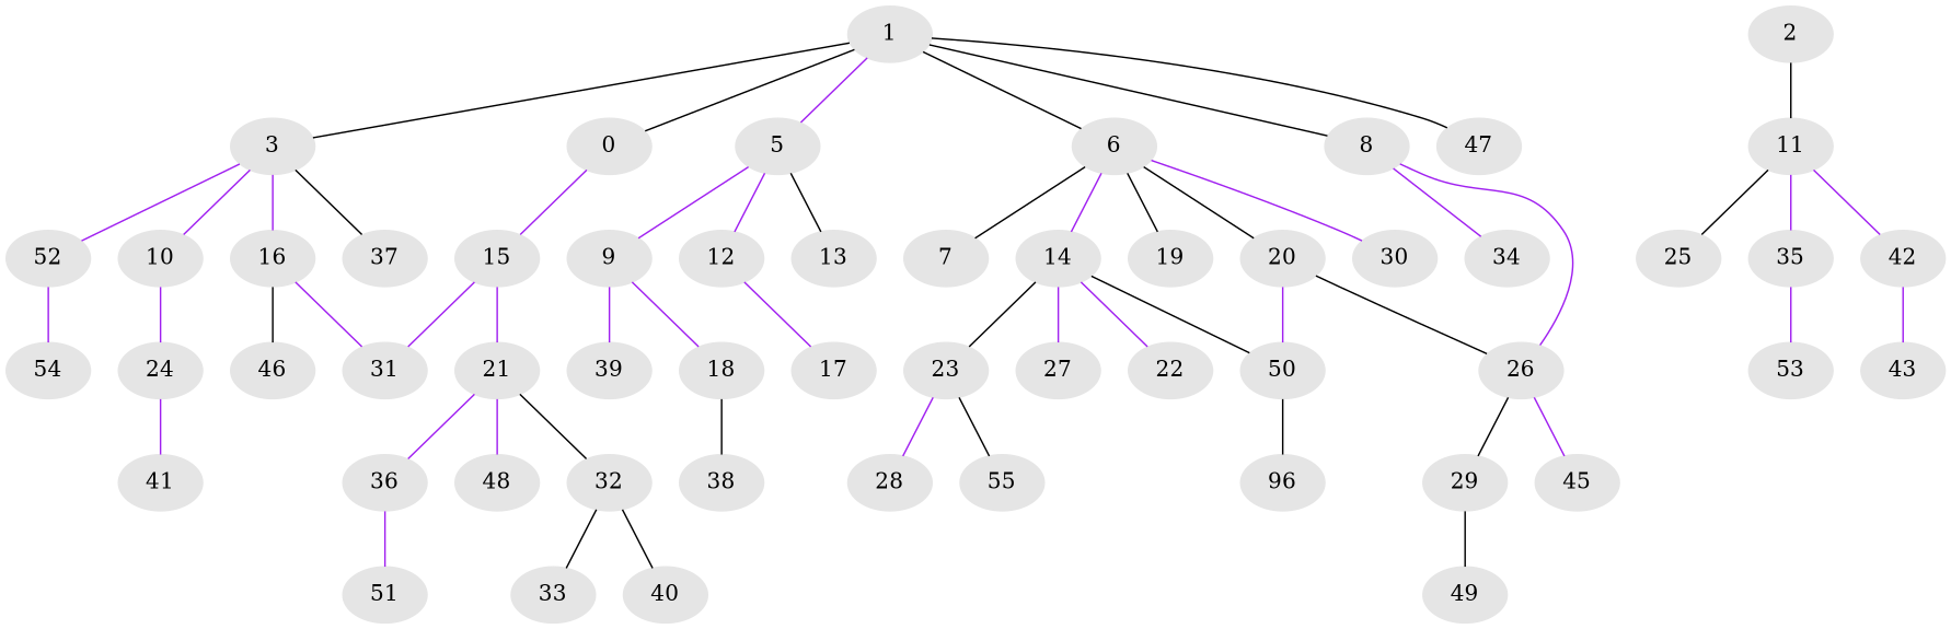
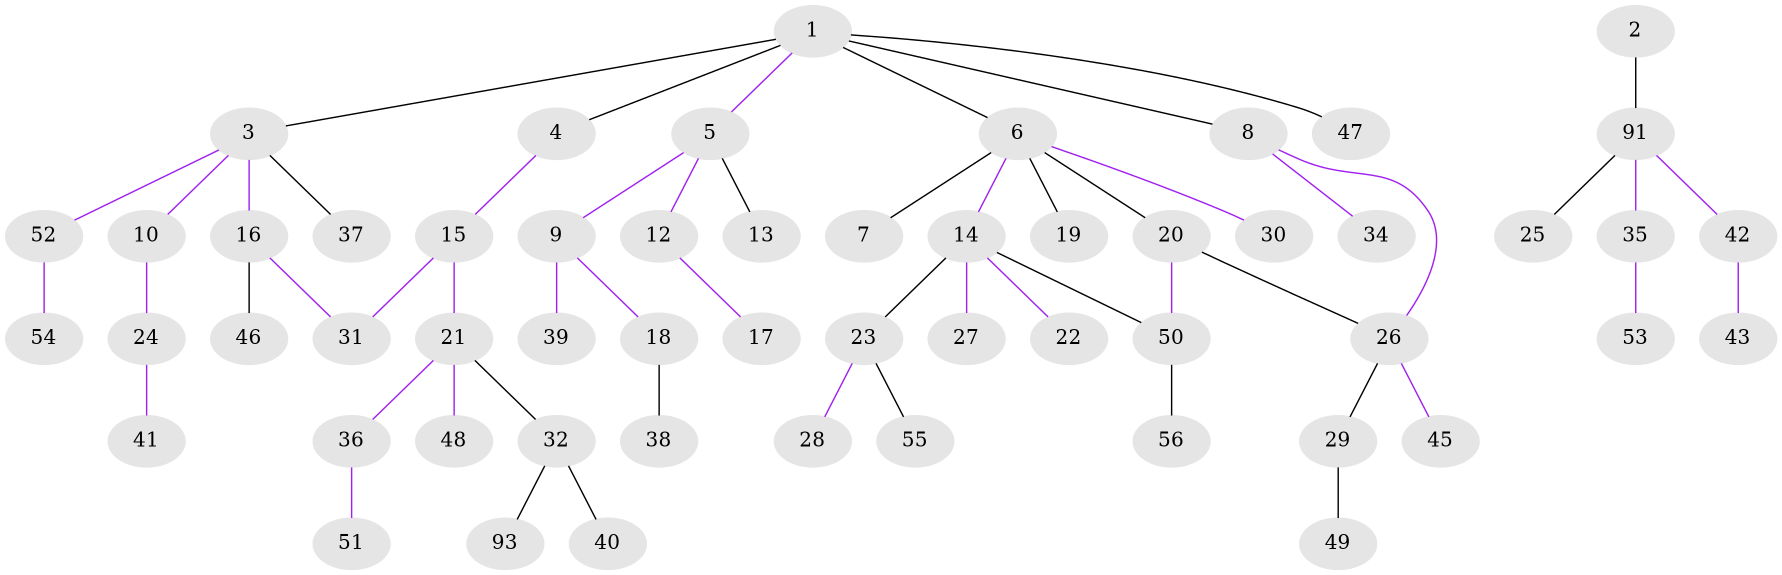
  graph {
    node [color=gray90 style=filled]
    edge [color=purple]
    1
    3
-   4 [label=0]
+   4
    5
    6
    8
    47
    2
-   11
+   11 [label=91]
    10
    16
    37
    52
    15
    9
    12
    13
    7
    14
    19
    20
    30
    26
    34
    25
    35
    42
    24
    31
    46
    54
    21
    18
    39
    17
    22
    23
    27
    50
    29
    45
    38
    41
    53
    43
    28
    55
-   56 [label=96]
+   56
    32
    36
    48
-   33
+   33 [label=93]
    40
    51
    49
    1 -- 3 [color=black]
    1 -- 4 [color=black]
    1 -- 5
    1 -- 6 [color=black]
    1 -- 8 [color=black]
    1 -- 47 [color=black]
    3 -- 10
    3 -- 16
    3 -- 37 [color=black]
    3 -- 52
    4 -- 15
    5 -- 9
    5 -- 12
    5 -- 13 [color=black]
    6 -- 7 [color=black]
    6 -- 14
    6 -- 19 [color=black]
    6 -- 20 [color=black]
    6 -- 30
    8 -- 26
    8 -- 34
    2 -- 11 [color=black]
    11 -- 25 [color=black]
    11 -- 35
    11 -- 42
    10 -- 24
    16 -- 31
    16 -- 46 [color=black]
    52 -- 54
    15 -- 31
    15 -- 21
    9 -- 18
    9 -- 39
    12 -- 17
    14 -- 22
    14 -- 23 [color=black]
    14 -- 27
    14 -- 50 [color=black]
    20 -- 26 [color=black]
    20 -- 50
    26 -- 29 [color=black]
    26 -- 45
    35 -- 53
    42 -- 43
    24 -- 41
    21 -- 32 [color=black]
    21 -- 36
    21 -- 48
    18 -- 38 [color=black]
    23 -- 28
    23 -- 55 [color=black]
    50 -- 56 [color=black]
    29 -- 49 [color=black]
    32 -- 33 [color=black]
    32 -- 40 [color=black]
    36 -- 51
  }
